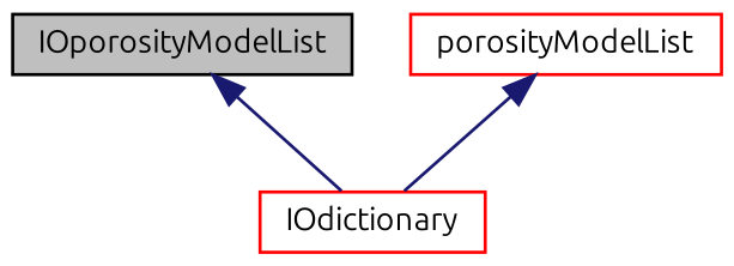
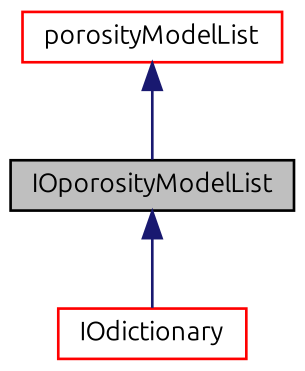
  digraph {
    fontname=Ubuntu
    node [color=red fontname=Ubuntu fontsize=10 shape=record]
    edge [color=midnightblue dir=back fontname=Ubuntu fontsize=10 labelfontname=FreeSans labelfontsize=10 style=solid]
    n1 [color=black fillcolor=grey75 fontcolor=black height=0.2 label=IOporosityModelList style=filled width=0.4]
    n2 [height=0.2 label=IOdictionary width=0.4]
    n3 [height=0.2 label=porosityModelList width=0.4]
    n1 -> n2
-   n3 -> n2
+   n3 -> n1
  }
